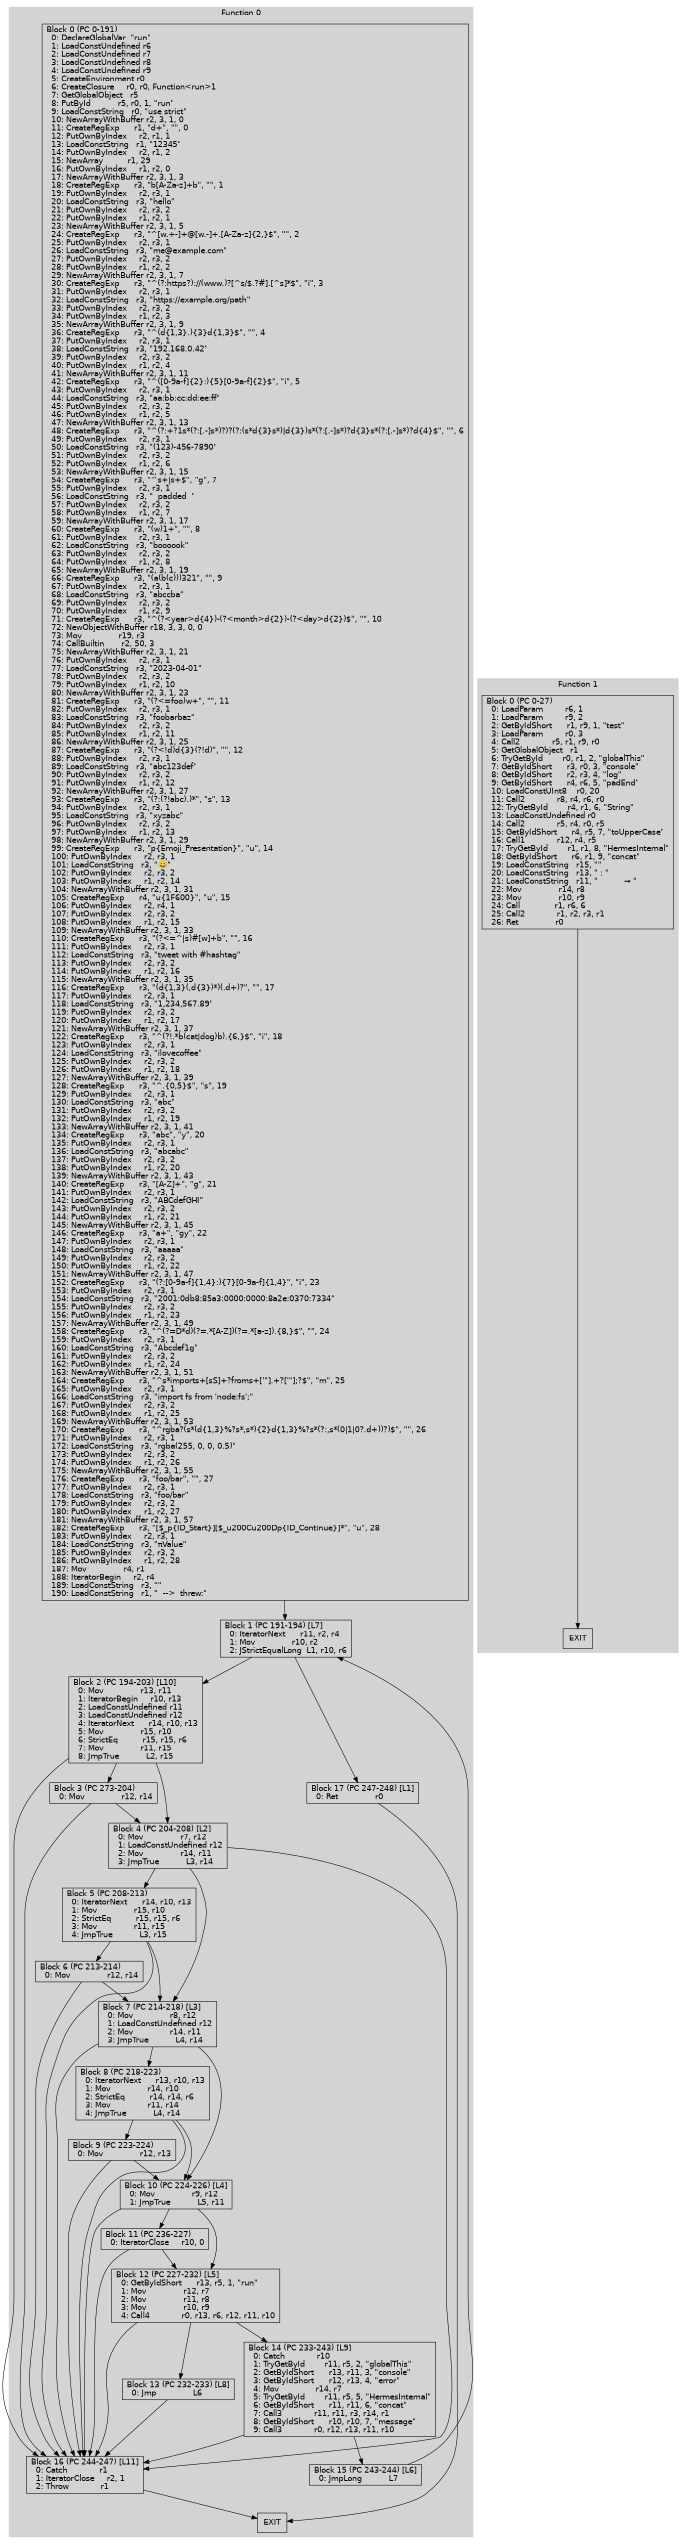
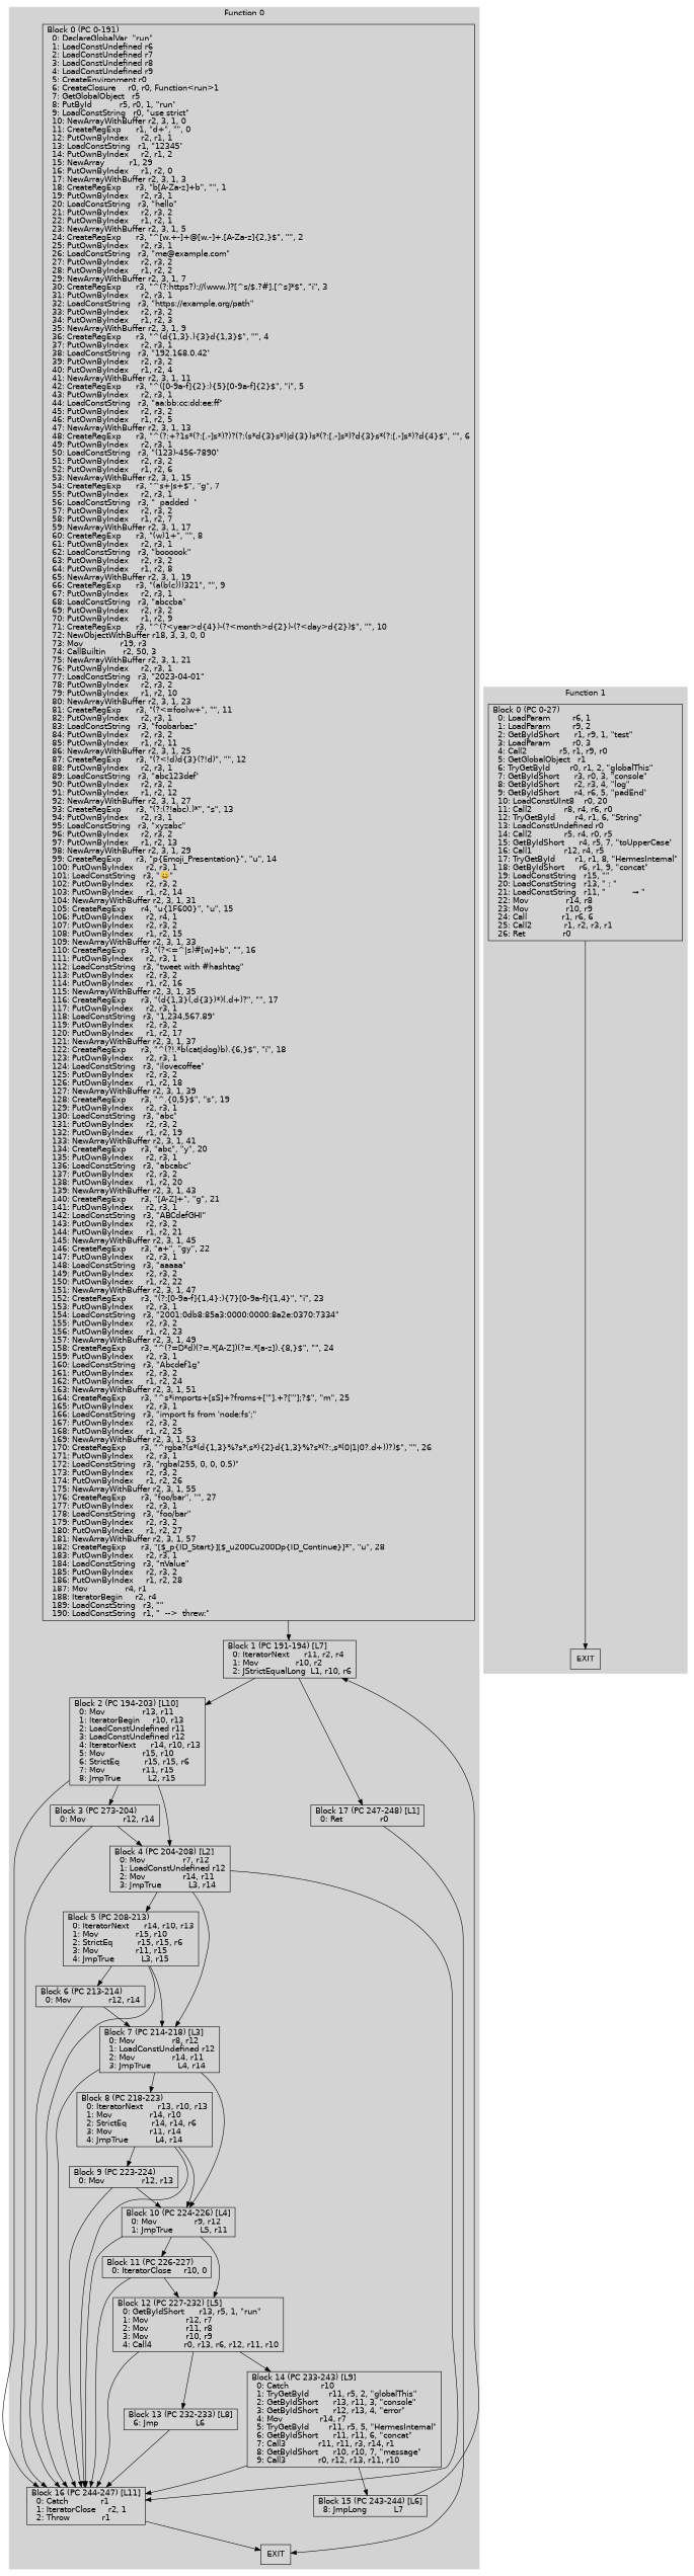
  digraph {
    fontname="DejaVu Sans"
    rankdir=TB
    node [fontname="DejaVu Sans" shape=box]
    edge [fontname="DejaVu Sans"]
    n1 [label="Block 0 (PC 0-191)\l  0: DeclareGlobalVar  \"run\"\l  1: LoadConstUndefined r6\l  2: LoadConstUndefined r7\l  3: LoadConstUndefined r8\l  4: LoadConstUndefined r9\l  5: CreateEnvironment r0\l  6: CreateClosure     r0, r0, Function<run>1\l  7: GetGlobalObject   r5\l  8: PutById           r5, r0, 1, \"run\"\l  9: LoadConstString   r0, \"use strict\"\l  10: NewArrayWithBuffer r2, 3, 1, 0\l  11: CreateRegExp      r1, \"\d+\", \"\", 0\l  12: PutOwnByIndex     r2, r1, 1\l  13: LoadConstString   r1, \"12345\"\l  14: PutOwnByIndex     r2, r1, 2\l  15: NewArray          r1, 29\l  16: PutOwnByIndex     r1, r2, 0\l  17: NewArrayWithBuffer r2, 3, 1, 3\l  18: CreateRegExp      r3, \"\b[A-Za-z]+\b\", \"\", 1\l  19: PutOwnByIndex     r2, r3, 1\l  20: LoadConstString   r3, \"hello\"\l  21: PutOwnByIndex     r2, r3, 2\l  22: PutOwnByIndex     r1, r2, 1\l  23: NewArrayWithBuffer r2, 3, 1, 5\l  24: CreateRegExp      r3, \"^[\w.+-]+@[\w.-]+\.[A-Za-z]{2,}$\", \"\", 2\l  25: PutOwnByIndex     r2, r3, 1\l  26: LoadConstString   r3, \"me@example.com\"\l  27: PutOwnByIndex     r2, r3, 2\l  28: PutOwnByIndex     r1, r2, 2\l  29: NewArrayWithBuffer r2, 3, 1, 7\l  30: CreateRegExp      r3, \"^(?:https?):\/\/(www\.)?[^\s/$.?#].[^\s]*$\", \"i\", 3\l  31: PutOwnByIndex     r2, r3, 1\l  32: LoadConstString   r3, \"https://example.org/path\"\l  33: PutOwnByIndex     r2, r3, 2\l  34: PutOwnByIndex     r1, r2, 3\l  35: NewArrayWithBuffer r2, 3, 1, 9\l  36: CreateRegExp      r3, \"^(\d{1,3}\.){3}\d{1,3}$\", \"\", 4\l  37: PutOwnByIndex     r2, r3, 1\l  38: LoadConstString   r3, \"192.168.0.42\"\l  39: PutOwnByIndex     r2, r3, 2\l  40: PutOwnByIndex     r1, r2, 4\l  41: NewArrayWithBuffer r2, 3, 1, 11\l  42: CreateRegExp      r3, \"^([0-9a-f]{2}:){5}[0-9a-f]{2}$\", \"i\", 5\l  43: PutOwnByIndex     r2, r3, 1\l  44: LoadConstString   r3, \"aa:bb:cc:dd:ee:ff\"\l  45: PutOwnByIndex     r2, r3, 2\l  46: PutOwnByIndex     r1, r2, 5\l  47: NewArrayWithBuffer r2, 3, 1, 13\l  48: CreateRegExp      r3, \"^(?:\+?1\s*(?:[.-]\s*)?)?(?:\(\s*\d{3}\s*\)|\d{3})\s*(?:[.-]\s*)?\d{3}\s*(?:[.-]\s*)?\d{4}$\", \"\", 6\l  49: PutOwnByIndex     r2, r3, 1\l  50: LoadConstString   r3, \"(123)-456-7890\"\l  51: PutOwnByIndex     r2, r3, 2\l  52: PutOwnByIndex     r1, r2, 6\l  53: NewArrayWithBuffer r2, 3, 1, 15\l  54: CreateRegExp      r3, \"^\s+|\s+$\", \"g\", 7\l  55: PutOwnByIndex     r2, r3, 1\l  56: LoadConstString   r3, \"  padded  \"\l  57: PutOwnByIndex     r2, r3, 2\l  58: PutOwnByIndex     r1, r2, 7\l  59: NewArrayWithBuffer r2, 3, 1, 17\l  60: CreateRegExp      r3, \"(\w)\1+\", \"\", 8\l  61: PutOwnByIndex     r2, r3, 1\l  62: LoadConstString   r3, \"boooook\"\l  63: PutOwnByIndex     r2, r3, 2\l  64: PutOwnByIndex     r1, r2, 8\l  65: NewArrayWithBuffer r2, 3, 1, 19\l  66: CreateRegExp      r3, \"(a(b(c)))\3\2\1\", \"\", 9\l  67: PutOwnByIndex     r2, r3, 1\l  68: LoadConstString   r3, \"abccba\"\l  69: PutOwnByIndex     r2, r3, 2\l  70: PutOwnByIndex     r1, r2, 9\l  71: CreateRegExp      r3, \"^(?<year>\d{4})-(?<month>\d{2})-(?<day>\d{2})$\", \"\", 10\l  72: NewObjectWithBuffer r18, 3, 3, 0, 0\l  73: Mov               r19, r3\l  74: CallBuiltin       r2, 50, 3\l  75: NewArrayWithBuffer r2, 3, 1, 21\l  76: PutOwnByIndex     r2, r3, 1\l  77: LoadConstString   r3, \"2023-04-01\"\l  78: PutOwnByIndex     r2, r3, 2\l  79: PutOwnByIndex     r1, r2, 10\l  80: NewArrayWithBuffer r2, 3, 1, 23\l  81: CreateRegExp      r3, \"(?<=foo)\w+\", \"\", 11\l  82: PutOwnByIndex     r2, r3, 1\l  83: LoadConstString   r3, \"foobarbaz\"\l  84: PutOwnByIndex     r2, r3, 2\l  85: PutOwnByIndex     r1, r2, 11\l  86: NewArrayWithBuffer r2, 3, 1, 25\l  87: CreateRegExp      r3, \"(?<!\d)\d{3}(?!\d)\", \"\", 12\l  88: PutOwnByIndex     r2, r3, 1\l  89: LoadConstString   r3, \"abc123def\"\l  90: PutOwnByIndex     r2, r3, 2\l  91: PutOwnByIndex     r1, r2, 12\l  92: NewArrayWithBuffer r2, 3, 1, 27\l  93: CreateRegExp      r3, \"(?:(?!abc).)*\", \"s\", 13\l  94: PutOwnByIndex     r2, r3, 1\l  95: LoadConstString   r3, \"xyzabc\"\l  96: PutOwnByIndex     r2, r3, 2\l  97: PutOwnByIndex     r1, r2, 13\l  98: NewArrayWithBuffer r2, 3, 1, 29\l  99: CreateRegExp      r3, \"\p{Emoji_Presentation}\", \"u\", 14\l  100: PutOwnByIndex     r2, r3, 1\l  101: LoadConstString   r3, \"😀\"\l  102: PutOwnByIndex     r2, r3, 2\l  103: PutOwnByIndex     r1, r2, 14\l  104: NewArrayWithBuffer r2, 3, 1, 31\l  105: CreateRegExp      r4, \"\u{1F600}\", \"u\", 15\l  106: PutOwnByIndex     r2, r4, 1\l  107: PutOwnByIndex     r2, r3, 2\l  108: PutOwnByIndex     r1, r2, 15\l  109: NewArrayWithBuffer r2, 3, 1, 33\l  110: CreateRegExp      r3, \"(?<=^|\s)#[\w]+\b\", \"\", 16\l  111: PutOwnByIndex     r2, r3, 1\l  112: LoadConstString   r3, \"tweet with #hashtag\"\l  113: PutOwnByIndex     r2, r3, 2\l  114: PutOwnByIndex     r1, r2, 16\l  115: NewArrayWithBuffer r2, 3, 1, 35\l  116: CreateRegExp      r3, \"(\d{1,3}(,\d{3})*)(\.\d+)?\", \"\", 17\l  117: PutOwnByIndex     r2, r3, 1\l  118: LoadConstString   r3, \"1,234,567.89\"\l  119: PutOwnByIndex     r2, r3, 2\l  120: PutOwnByIndex     r1, r2, 17\l  121: NewArrayWithBuffer r2, 3, 1, 37\l  122: CreateRegExp      r3, \"^(?!.*\b(cat|dog)\b).{6,}$\", \"i\", 18\l  123: PutOwnByIndex     r2, r3, 1\l  124: LoadConstString   r3, \"ilovecoffee\"\l  125: PutOwnByIndex     r2, r3, 2\l  126: PutOwnByIndex     r1, r2, 18\l  127: NewArrayWithBuffer r2, 3, 1, 39\l  128: CreateRegExp      r3, \"^.{0,5}$\", \"s\", 19\l  129: PutOwnByIndex     r2, r3, 1\l  130: LoadConstString   r3, \"abc\"\l  131: PutOwnByIndex     r2, r3, 2\l  132: PutOwnByIndex     r1, r2, 19\l  133: NewArrayWithBuffer r2, 3, 1, 41\l  134: CreateRegExp      r3, \"abc\", \"y\", 20\l  135: PutOwnByIndex     r2, r3, 1\l  136: LoadConstString   r3, \"abcabc\"\l  137: PutOwnByIndex     r2, r3, 2\l  138: PutOwnByIndex     r1, r2, 20\l  139: NewArrayWithBuffer r2, 3, 1, 43\l  140: CreateRegExp      r3, \"[A-Z]+\", \"g\", 21\l  141: PutOwnByIndex     r2, r3, 1\l  142: LoadConstString   r3, \"ABCdefGHI\"\l  143: PutOwnByIndex     r2, r3, 2\l  144: PutOwnByIndex     r1, r2, 21\l  145: NewArrayWithBuffer r2, 3, 1, 45\l  146: CreateRegExp      r3, \"a+\", \"gy\", 22\l  147: PutOwnByIndex     r2, r3, 1\l  148: LoadConstString   r3, \"aaaaa\"\l  149: PutOwnByIndex     r2, r3, 2\l  150: PutOwnByIndex     r1, r2, 22\l  151: NewArrayWithBuffer r2, 3, 1, 47\l  152: CreateRegExp      r3, \"(?:[0-9a-f]{1,4}:){7}[0-9a-f]{1,4}\", \"i\", 23\l  153: PutOwnByIndex     r2, r3, 1\l  154: LoadConstString   r3, \"2001:0db8:85a3:0000:0000:8a2e:0370:7334\"\l  155: PutOwnByIndex     r2, r3, 2\l  156: PutOwnByIndex     r1, r2, 23\l  157: NewArrayWithBuffer r2, 3, 1, 49\l  158: CreateRegExp      r3, \"^(?=\D*\d)(?=.*[A-Z])(?=.*[a-z]).{8,}$\", \"\", 24\l  159: PutOwnByIndex     r2, r3, 1\l  160: LoadConstString   r3, \"Abcdef1g\"\l  161: PutOwnByIndex     r2, r3, 2\l  162: PutOwnByIndex     r1, r2, 24\l  163: NewArrayWithBuffer r2, 3, 1, 51\l  164: CreateRegExp      r3, \"^\s*import\s+[\s\S]+?from\s+['\"].+?['\"];?$\", \"m\", 25\l  165: PutOwnByIndex     r2, r3, 1\l  166: LoadConstString   r3, \"import fs from 'node:fs';\"\l  167: PutOwnByIndex     r2, r3, 2\l  168: PutOwnByIndex     r1, r2, 25\l  169: NewArrayWithBuffer r2, 3, 1, 53\l  170: CreateRegExp      r3, \"^rgba?\(\s*(\d{1,3}%?\s*,\s*){2}\d{1,3}%?\s*(?:,\s*(0|1|0?\.\d+))?\)$\", \"\", 26\l  171: PutOwnByIndex     r2, r3, 1\l  172: LoadConstString   r3, \"rgba(255, 0, 0, 0.5)\"\l  173: PutOwnByIndex     r2, r3, 2\l  174: PutOwnByIndex     r1, r2, 26\l  175: NewArrayWithBuffer r2, 3, 1, 55\l  176: CreateRegExp      r3, \"foo\/bar\", \"\", 27\l  177: PutOwnByIndex     r2, r3, 1\l  178: LoadConstString   r3, \"foo/bar\"\l  179: PutOwnByIndex     r2, r3, 2\l  180: PutOwnByIndex     r1, r2, 27\l  181: NewArrayWithBuffer r2, 3, 1, 57\l  182: CreateRegExp      r3, \"[$_\p{ID_Start}][$_\u200C\u200D\p{ID_Continue}]*\", \"u\", 28\l  183: PutOwnByIndex     r2, r3, 1\l  184: LoadConstString   r3, \"πValue\"\l  185: PutOwnByIndex     r2, r3, 2\l  186: PutOwnByIndex     r1, r2, 28\l  187: Mov               r4, r1\l  188: IteratorBegin     r2, r4\l  189: LoadConstString   r3, \"\"\l  190: LoadConstString   r1, \"  ‑->  threw:\"\l"]
    n2 [label="Block 1 (PC 191-194) [L7]\l  0: IteratorNext      r11, r2, r4\l  1: Mov               r10, r2\l  2: JStrictEqualLong  L1, r10, r6\l"]
    n3 [label="Block 2 (PC 194-203) [L10]\l  0: Mov               r13, r11\l  1: IteratorBegin     r10, r13\l  2: LoadConstUndefined r11\l  3: LoadConstUndefined r12\l  4: IteratorNext      r14, r10, r13\l  5: Mov               r15, r10\l  6: StrictEq          r15, r15, r6\l  7: Mov               r11, r15\l  8: JmpTrue           L2, r15\l"]
    n4 [label="Block 17 (PC 247-248) [L1]\l  0: Ret               r0\l"]
    n5 [label="Block 3 (PC 273-204)\l  0: Mov               r12, r14\l"]
    n6 [label="Block 4 (PC 204-208) [L2]\l  0: Mov               r7, r12\l  1: LoadConstUndefined r12\l  2: Mov               r14, r11\l  3: JmpTrue           L3, r14\l"]
    n7 [label="Block 16 (PC 244-247) [L11]\l  0: Catch             r1\l  1: IteratorClose     r2, 1\l  2: Throw             r1\l"]
    n8 [label="Block 5 (PC 208-213)\l  0: IteratorNext      r14, r10, r13\l  1: Mov               r15, r10\l  2: StrictEq          r15, r15, r6\l  3: Mov               r11, r15\l  4: JmpTrue           L3, r15\l"]
    n9 [label="Block 7 (PC 214-218) [L3]\l  0: Mov               r8, r12\l  1: LoadConstUndefined r12\l  2: Mov               r14, r11\l  3: JmpTrue           L4, r14\l"]
    n10 [label="Block 6 (PC 213-214)\l  0: Mov               r12, r14\l"]
    n11 [label="Block 8 (PC 218-223)\l  0: IteratorNext      r13, r10, r13\l  1: Mov               r14, r10\l  2: StrictEq          r14, r14, r6\l  3: Mov               r11, r14\l  4: JmpTrue           L4, r14\l"]
    n12 [label="Block 10 (PC 224-226) [L4]\l  0: Mov               r9, r12\l  1: JmpTrue           L5, r11\l"]
    n13 [label="Block 9 (PC 223-224)\l  0: Mov               r12, r13\l"]
-   n14 [label="Block 11 (PC 236-227)\l  0: IteratorClose     r10, 0\l"]
+   n14 [label="Block 11 (PC 226-227)\l  0: IteratorClose     r10, 0\l"]
    n15 [label="Block 12 (PC 227-232) [L5]\l  0: GetByIdShort      r13, r5, 1, \"run\"\l  1: Mov               r12, r7\l  2: Mov               r11, r8\l  3: Mov               r10, r9\l  4: Call4             r0, r13, r6, r12, r11, r10\l"]
-   n16 [label="Block 13 (PC 232-233) [L8]\l  0: Jmp               L6\l"]
+   n16 [label="Block 13 (PC 232-233) [L8]\l  6: Jmp               L6\l"]
    n17 [label="Block 14 (PC 233-243) [L9]\l  0: Catch             r10\l  1: TryGetById        r11, r5, 2, \"globalThis\"\l  2: GetByIdShort      r13, r11, 3, \"console\"\l  3: GetByIdShort      r12, r13, 4, \"error\"\l  4: Mov               r14, r7\l  5: TryGetById        r11, r5, 5, \"HermesInternal\"\l  6: GetByIdShort      r11, r11, 6, \"concat\"\l  7: Call3             r11, r11, r3, r14, r1\l  8: GetByIdShort      r10, r10, 7, \"message\"\l  9: Call3             r0, r12, r13, r11, r10\l"]
-   n18 [label="Block 15 (PC 243-244) [L6]\l  0: JmpLong           L7\l"]
+   n18 [label="Block 15 (PC 243-244) [L6]\l  8: JmpLong           L7\l"]
    n19 [label=EXIT]
    n20 [label="Block 0 (PC 0-27)\l  0: LoadParam         r6, 1\l  1: LoadParam         r9, 2\l  2: GetByIdShort      r1, r9, 1, \"test\"\l  3: LoadParam         r0, 3\l  4: Call2             r5, r1, r9, r0\l  5: GetGlobalObject   r1\l  6: TryGetById        r0, r1, 2, \"globalThis\"\l  7: GetByIdShort      r3, r0, 3, \"console\"\l  8: GetByIdShort      r2, r3, 4, \"log\"\l  9: GetByIdShort      r4, r6, 5, \"padEnd\"\l  10: LoadConstUInt8    r0, 20\l  11: Call2             r8, r4, r6, r0\l  12: TryGetById        r4, r1, 6, \"String\"\l  13: LoadConstUndefined r0\l  14: Call2             r5, r4, r0, r5\l  15: GetByIdShort      r4, r5, 7, \"toUpperCase\"\l  16: Call1             r12, r4, r5\l  17: TryGetById        r1, r1, 8, \"HermesInternal\"\l  18: GetByIdShort      r6, r1, 9, \"concat\"\l  19: LoadConstString   r15, \"\"\l  20: LoadConstString   r13, \" : \"\l  21: LoadConstString   r11, \"  	→ \"\l  22: Mov               r14, r8\l  23: Mov               r10, r9\l  24: Call              r1, r6, 6\l  25: Call2             r1, r2, r3, r1\l  26: Ret               r0\l"]
    n21 [label=EXIT]
    subgraph cluster_1 {
      color=lightgrey
      label="Function 0"
      style=filled
      n1
      n2
      n3
      n4
      n5
      n6
      n7
      n8
      n9
      n10
      n11
      n12
      n13
      n14
      n15
      n16
      n17
      n18
      n19
    }
    subgraph cluster_2 {
      color=lightgrey
      label="Function 1"
      style=filled
      n20
      n21
    }
    n1 -> n2
    n2 -> n3
    n2 -> n4
    n3 -> n5
    n3 -> n6
    n3 -> n7
    n4 -> n19
    n5 -> n6
    n5 -> n7
    n6 -> n7
    n6 -> n8
    n6 -> n9
    n7 -> n19
    n8 -> n7
    n8 -> n9
    n8 -> n10
    n9 -> n7
    n9 -> n11
    n9 -> n12
    n10 -> n7
    n10 -> n9
    n11 -> n7
    n11 -> n12
    n11 -> n13
    n12 -> n7
    n12 -> n14
    n12 -> n15
    n13 -> n7
    n13 -> n12
    n14 -> n7
    n14 -> n15
    n15 -> n7
    n15 -> n16
    n15 -> n17
    n16 -> n7
    n17 -> n7
    n17 -> n18
    n18 -> n2
    n20 -> n21
  }
